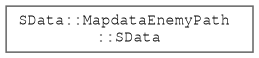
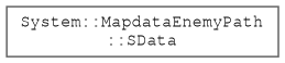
  digraph {
    rankdir=LR
-   n1 [color=grey40 fillcolor=white fontname=FreeMono fontsize=10 height=0.2 label="SData::MapdataEnemyPath\l::SData" shape=box style=filled width=0.4]
+   n1 [color=grey40 fillcolor=white fontname=FreeMono fontsize=10 height=0.2 label="System::MapdataEnemyPath\l::SData" shape=box style=filled width=0.4]
  }
